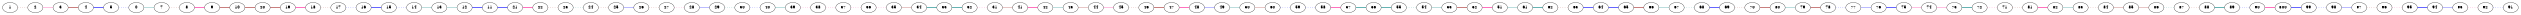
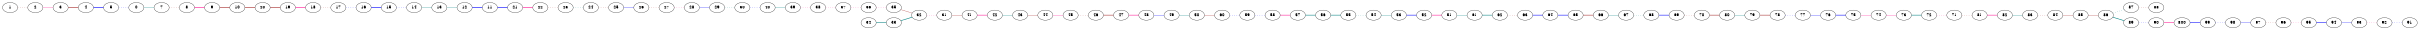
  graph {
    rankdir=LR
    edge [color=brown style=dotted]
    1
    2
    3
    4
    5
    n6 [label=0]
    7
    8
    9
    10
    20
    19
    18
    17
    16
    15
    14
    13
    12
    11
    21
    22
    23
    24
    25
    26
    27
    28
    29
    30
    40
    39
    38
    37
    36
    35
    34
    33
    32
    31
    41
    42
    43
    44
    45
    46
    47
    48
    49
    50
    60
    59
    58
    57
    56
    55
    54
    53
    52
    51
    61
    62
    63
    64
    65
    66
    67
    68
    69
    70
    80
    79
    78
    77
    76
    75
    74
    73
    72
    71
    81
    82
    83
    84
    85
    86
    87
    88
    89
    90
    n91 [label=800]
    99
    98
    97
    96
    95
    94
    93
    92
    91
    1 -- 2
    2 -- 3 [color=deeppink style=solid]
    3 -- 4 [style=bold]
    4 -- 5 [color=blue style=bold]
    5 -- n6 [color=blue]
    n6 -- 7 [color=teal style=solid]
    7 -- 8
    8 -- 9 [color=deeppink style=bold]
    9 -- 10 [style=bold]
    10 -- 20 [style=bold]
    20 -- 19 [style=bold]
    19 -- 18 [color=deeppink style=bold]
    18 -- 17
    17 -- 16 [color=blue]
    16 -- 15 [color=blue style=bold]
    15 -- 14 [color=blue]
    14 -- 13 [color=teal style=solid]
    13 -- 12 [color=teal style=solid]
    12 -- 11 [color=blue style=bold]
    11 -- 21 [color=blue style=bold]
    21 -- 22 [color=deeppink style=bold]
    22 -- 23
    23 -- 24 [color=teal]
    24 -- 25
    25 -- 26 [color=blue style=solid]
    26 -- 27
    27 -- 28 [color=deeppink]
    28 -- 29 [color=blue style=solid]
    29 -- 30 [color=teal]
    30 -- 40 [color=blue]
    40 -- 39 [color=teal style=solid]
    39 -- 38 [color=deeppink]
    38 -- 37 [color=deeppink]
    37 -- 36 [color=deeppink]
    36 -- 35 [color=deeppink]
-   35 -- 34 [style=solid]
+   35 -- 32 [style=solid]
    34 -- 33 [color=teal style=bold]
    33 -- 32 [color=teal style=bold]
    32 -- 31 [color=deeppink]
    31 -- 41 [style=solid]
    41 -- 42 [color=deeppink style=bold]
    42 -- 43 [color=teal style=solid]
    43 -- 44 [style=solid]
    44 -- 45 [color=deeppink style=solid]
    45 -- 46
    46 -- 47 [style=bold]
    47 -- 48 [color=deeppink style=bold]
    48 -- 49 [color=blue style=solid]
    49 -- 50 [color=teal style=solid]
    50 -- 60 [style=solid]
    60 -- 59 [color=blue]
    59 -- 58 [color=blue]
    58 -- 57 [color=deeppink style=bold]
    57 -- 56 [color=teal style=bold]
    56 -- 55 [color=teal style=bold]
    55 -- 54 [color=teal]
    54 -- 53 [color=teal style=solid]
-   53 -- 52 [style=bold]
+   53 -- 52 [color=blue style=bold]
    52 -- 51 [color=deeppink style=bold]
    51 -- 61 [color=teal style=solid]
    61 -- 62 [color=teal style=bold]
    62 -- 63
    63 -- 64 [color=blue style=bold]
    64 -- 65 [color=blue style=bold]
    65 -- 66 [style=bold]
    66 -- 67 [color=teal style=solid]
    67 -- 68 [color=teal]
    68 -- 69 [color=blue style=bold]
    69 -- 70
    70 -- 80 [style=bold]
    80 -- 79 [color=teal style=solid]
    79 -- 78 [style=bold]
    78 -- 77 [color=blue]
    77 -- 76 [color=blue style=solid]
    76 -- 75 [color=blue style=bold]
    75 -- 74 [color=deeppink style=solid]
    74 -- 73 [color=deeppink style=solid]
    73 -- 72 [color=teal style=bold]
    72 -- 71 [color=deeppink]
    71 -- 81
    81 -- 82 [color=deeppink style=bold]
    82 -- 83 [color=teal style=solid]
    83 -- 84
    84 -- 85 [style=solid]
    85 -- 86 [style=solid]
    86 -- 87 [color=teal]
    87 -- 88
-   88 -- 89 [color=teal style=bold]
+   86 -- 89 [color=teal style=bold]
    89 -- 90 [color=blue]
    90 -- n91 [color=deeppink style=bold]
    n91 -- 99 [color=blue style=bold]
    99 -- 98 [color=blue]
    98 -- 97 [color=blue style=solid]
    97 -- 96
    96 -- 95 [color=deeppink]
    95 -- 94 [color=blue style=bold]
    94 -- 93 [color=blue style=solid]
    93 -- 92 [color=deeppink]
    92 -- 91 [color=blue]
  }
